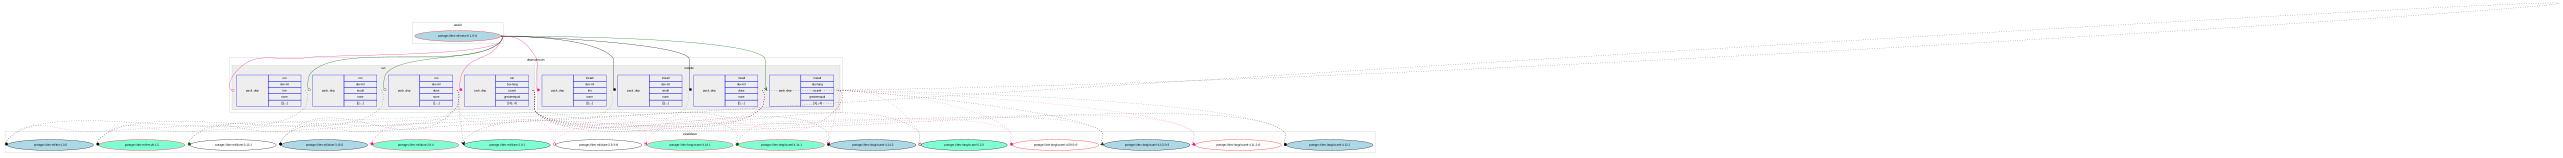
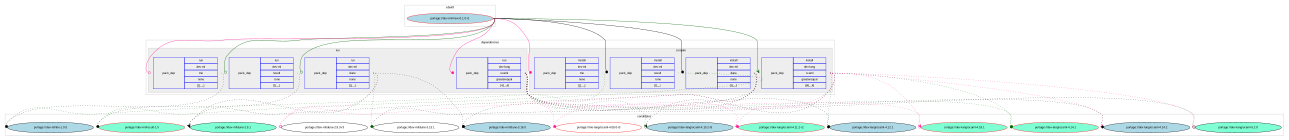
  digraph {
    compound=true
    concentrate=true
    fontname="Liberation Sans"
    fontsize=10
    newrank=true
    rankdir=TB
    ranksep=1.5
    node [color=black fontname="Liberation Sans" fontsize=10 style=filled]
    edge [arrowhead=dot color=deeppink fontname="Liberation Sans" headport=w style=dotted tailport=e weight=100]
    n1 [color=red fillcolor=lightblue label="portage://dev-ml/mew-0.1.0-r1" width=4]
    n2 [color=blue label=<<TABLE BORDER="0" CELLBORDER="1" CELLSPACING="0" CELLPADDING="4" WIDTH="220"><TR><TD ROWSPAN="6" CELLPADDING="30">pack_dep</TD></TR><TR><TD WIDTH="110">install</TD></TR><TR><TD>dev-lang</TD></TR><TR><TD>ocaml</TD></TR><TR><TD>greaterequal</TD></TR><TR><TD>[[4],,,4]</TD></TR></TABLE>> shape=none style=""]
    n3 [color=blue label=<<TABLE BORDER="0" CELLBORDER="1" CELLSPACING="0" CELLPADDING="4" WIDTH="220"><TR><TD ROWSPAN="6" CELLPADDING="30">pack_dep</TD></TR><TR><TD WIDTH="110">install</TD></TR><TR><TD>dev-ml</TD></TR><TR><TD>dune</TD></TR><TR><TD>none</TD></TR><TR><TD>[[],,,,]</TD></TR></TABLE>> shape=none style=""]
    n4 [color=blue label=<<TABLE BORDER="0" CELLBORDER="1" CELLSPACING="0" CELLPADDING="4" WIDTH="220"><TR><TD ROWSPAN="6" CELLPADDING="30">pack_dep</TD></TR><TR><TD WIDTH="110">install</TD></TR><TR><TD>dev-ml</TD></TR><TR><TD>result</TD></TR><TR><TD>none</TD></TR><TR><TD>[[],,,,]</TD></TR></TABLE>> shape=none style=""]
    n5 [color=blue label=<<TABLE BORDER="0" CELLBORDER="1" CELLSPACING="0" CELLPADDING="4" WIDTH="220"><TR><TD ROWSPAN="6" CELLPADDING="30">pack_dep</TD></TR><TR><TD WIDTH="110">install</TD></TR><TR><TD>dev-ml</TD></TR><TR><TD>trie</TD></TR><TR><TD>none</TD></TR><TR><TD>[[],,,,]</TD></TR></TABLE>> shape=none style=""]
    n6 [color=blue label=<<TABLE BORDER="0" CELLBORDER="1" CELLSPACING="0" CELLPADDING="4" WIDTH="220"><TR><TD ROWSPAN="6" CELLPADDING="30">pack_dep</TD></TR><TR><TD WIDTH="110">run</TD></TR><TR><TD>dev-lang</TD></TR><TR><TD>ocaml</TD></TR><TR><TD>greaterequal</TD></TR><TR><TD>[[4],,,4]</TD></TR></TABLE>> shape=none style=""]
    n7 [color=blue label=<<TABLE BORDER="0" CELLBORDER="1" CELLSPACING="0" CELLPADDING="4" WIDTH="220"><TR><TD ROWSPAN="6" CELLPADDING="30">pack_dep</TD></TR><TR><TD WIDTH="110">run</TD></TR><TR><TD>dev-ml</TD></TR><TR><TD>dune</TD></TR><TR><TD>none</TD></TR><TR><TD>[[],,,,]</TD></TR></TABLE>> shape=none style=""]
    n8 [color=blue label=<<TABLE BORDER="0" CELLBORDER="1" CELLSPACING="0" CELLPADDING="4" WIDTH="220"><TR><TD ROWSPAN="6" CELLPADDING="30">pack_dep</TD></TR><TR><TD WIDTH="110">run</TD></TR><TR><TD>dev-ml</TD></TR><TR><TD>result</TD></TR><TR><TD>none</TD></TR><TR><TD>[[],,,,]</TD></TR></TABLE>> shape=none style=""]
    n9 [color=blue label=<<TABLE BORDER="0" CELLBORDER="1" CELLSPACING="0" CELLPADDING="4" WIDTH="220"><TR><TD ROWSPAN="6" CELLPADDING="30">pack_dep</TD></TR><TR><TD WIDTH="110">run</TD></TR><TR><TD>dev-ml</TD></TR><TR><TD>trie</TD></TR><TR><TD>none</TD></TR><TR><TD>[[],,,,]</TD></TR></TABLE>> shape=none style=""]
    n10 [fillcolor=aquamarine label="portage://dev-lang/ocaml-5.2.0" width=4]
    n11 [fillcolor=lightblue label="portage://dev-lang/ocaml-4.14.2" width=4]
    n12 [color=red fillcolor=aquamarine label="portage://dev-lang/ocaml-4.14.1" width=4]
    n13 [color=red fillcolor=aquamarine label="portage://dev-lang/ocaml-4.18.1" width=4]
    n14 [fillcolor=lightblue label="portage://dev-lang/ocaml-4.12.1" width=4]
-   n15 [color=red fillcolor=white label="portage://dev-lang/ocaml-4.11.2-r2" width=4]
+   n15 [color=red fillcolor=aquamarine label="portage://dev-lang/ocaml-4.11.2-r2" width=4]
    n16 [fillcolor=lightblue label="portage://dev-lang/ocaml-4.10.2-r3" width=4]
    n17 [color=red fillcolor=white label="portage://trie-lang/ocaml-4.09.0-r3" width=4]
    n18 [fillcolor=lightblue label="portage://dev-ml/dune-3.16.0" width=4]
    n19 [fillcolor=white label="portage://dev-ml/dune-3.13.1" width=4]
    n20 [fillcolor=white label="portage://dev-ml/dune-2.9.3-r3" width=4]
    n21 [fillcolor=aquamarine label="portage://dev-ml/dune-2.9.1" width=4]
-   n22 [color=red fillcolor=aquamarine label="portage://dev-ml/dune-2.8.4" width=4]
    n23 [color=red fillcolor=aquamarine label="portage://dev-ml/result-1.5" width=4]
    n24 [fillcolor=lightblue label="portage://dev-ml/trie-1.0.0" width=4]
    subgraph cluster_1 {
      color=gray
      label=<<i>ebuild</i>>
      n1
    }
    subgraph cluster_2 {
      color=gray
      label=<<i>dependencies</i>>
      subgraph cluster_3 {
        color=gray
        fillcolor="#eeeeee"
        label=<<i>compile</i>>
        style=filled
        subgraph sub_4 {
          color=gray
          fillcolor="#eeeeee"
          label=<<i>compile</i>>
          style=filled
          n2
        }
        subgraph sub_5 {
          color=gray
          fillcolor="#eeeeee"
          label=<<i>compile</i>>
          style=filled
          n3
        }
        subgraph sub_6 {
          color=gray
          fillcolor="#eeeeee"
          label=<<i>compile</i>>
          style=filled
          n4
        }
        subgraph sub_7 {
          color=gray
          fillcolor="#eeeeee"
          label=<<i>compile</i>>
          style=filled
          n5
        }
      }
      subgraph cluster_8 {
        color=gray
        fillcolor="#eeeeee"
        label=<<i>compile and run</i>>
        style=filled
      }
      subgraph cluster_9 {
        color=gray
        fillcolor="#eeeeee"
        label=<<i>run</i>>
        style=filled
        subgraph sub_10 {
          color=gray
          fillcolor="#eeeeee"
          label=<<i>run</i>>
          style=filled
          n6
        }
        subgraph sub_11 {
          color=gray
          fillcolor="#eeeeee"
          label=<<i>run</i>>
          style=filled
          n7
        }
        subgraph sub_12 {
          color=gray
          fillcolor="#eeeeee"
          label=<<i>run</i>>
          style=filled
          n8
        }
        subgraph sub_13 {
          color=gray
          fillcolor="#eeeeee"
          label=<<i>run</i>>
          style=filled
          n9
        }
      }
    }
    subgraph cluster_14 {
      color=gray
      label=<<i>candidates</i>>
      rank=same
      subgraph sub_15 {
        color=black
        label=<<i>candidates</i>>
        nodesep=1
        rank=same
        n10
        n11
        n12
        n13
        n14
        n15
        n16
        n17
      }
      subgraph sub_16 {
        color=black
        label=<<i>candidates</i>>
        nodesep=1
        rank=same
        n18
        n19
        n20
        n21
-       n22
      }
      subgraph sub_17 {
        color=black
        label=<<i>candidates</i>>
        nodesep=1
        rank=same
        n23
      }
      subgraph sub_18 {
        color=black
        label=<<i>candidates</i>>
        nodesep=1
        rank=same
        n24
      }
      subgraph sub_19 {
        color=black
        label=<<i>candidates</i>>
        nodesep=1
        rank=same
        n10
        n11
        n12
        n13
        n14
        n15
        n16
        n17
      }
      subgraph sub_20 {
        color=black
        label=<<i>candidates</i>>
        nodesep=1
        rank=same
        n18
        n19
        n20
        n21
-       n22
      }
      subgraph sub_21 {
        color=black
        label=<<i>candidates</i>>
        nodesep=1
        rank=same
        n23
      }
      subgraph sub_22 {
        color=black
        label=<<i>candidates</i>>
        nodesep=1
        rank=same
        n24
      }
    }
    n1 -> n2 [arrowhead=vee color=darkgreen style=solid weight=20]
    n1 -> n3 [color=black style=solid weight=20]
    n1 -> n4 [color=black style=solid weight=20]
    n1 -> n5 [style=solid weight=20]
    n1 -> n6 [style=solid weight=20]
    n1 -> n7 [arrowhead=odot color=darkgreen style=solid weight=20]
    n1 -> n8 [arrowhead=odot color=darkgreen style=solid weight=20]
    n1 -> n9 [arrowhead=odot style=solid weight=20]
    n2 -> n10 [arrowhead=odot]
    n2 -> n11 [arrowhead=vee]
    n2 -> n12 [color=darkgreen]
    n2 -> n13 [arrowhead=vee]
    n2 -> n14 [color=darkgreen]
    n2 -> n15
    n2 -> n16 [arrowhead=vee color=black]
    n2 -> n17
    n3 -> n18 [color=black]
    n3 -> n19 [arrowhead=odot color=black]
    n3 -> n20 [arrowhead=odot]
    n3 -> n21 [arrowhead=vee color=black]
-   n3 -> n22 [arrowhead=vee]
    n4 -> n23 [arrowhead=odot color=darkgreen]
    n5 -> n24 [arrowhead=odot color=darkgreen]
    n6 -> n10 [arrowhead=odot color=black]
    n6 -> n11 [color=black]
    n6 -> n12 [color=darkgreen]
    n6 -> n13 [arrowhead=odot]
    n6 -> n14 [color=black]
    n6 -> n15 [arrowhead=vee]
    n6 -> n16 [arrowhead=odot color=darkgreen]
    n6 -> n17 [arrowhead=odot]
    n7 -> n18 [color=black]
    n7 -> n19 [color=darkgreen]
    n7 -> n20 [arrowhead=odot]
    n7 -> n21 [arrowhead=vee color=black]
-   n7 -> n22
    n8 -> n23 [color=black]
    n9 -> n24 [color=black]
  }
